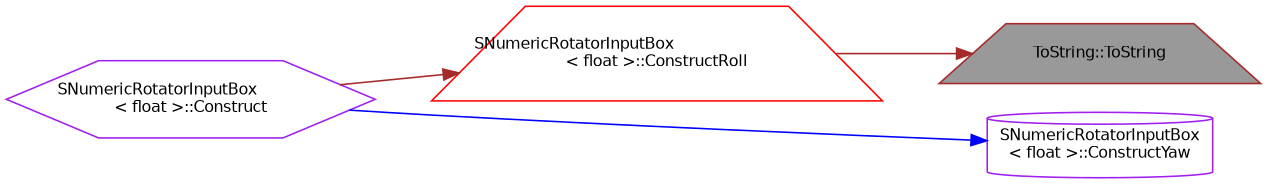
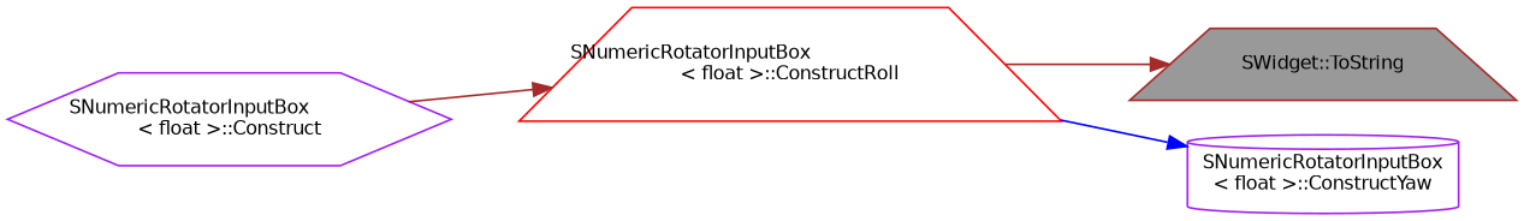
  digraph {
    rankdir=RL
    node [color=purple fillcolor=white fontname=Helvetica fontsize=10 shape=trapezium style=filled]
    edge [color=brown dir=back fontname=Helvetica fontsize=10 labelfontname=Helvetica labelfontsize=10 style=solid]
-   n1 [color=brown fillcolor=grey60 fontcolor=black height=0.2 label="ToString::ToString" width=0.4]
+   n1 [color=brown fillcolor=grey60 fontcolor=black height=0.2 label="SWidget::ToString" width=0.4]
    n2 [color=red height=0.2 label="SNumericRotatorInputBox\l\< float \>::ConstructRoll" width=0.4]
    n3 [height=0.2 label="SNumericRotatorInputBox\l\< float \>::Construct" shape=hexagon width=0.4]
    n4 [height=0.2 label="SNumericRotatorInputBox\l\< float \>::ConstructYaw" shape=cylinder width=0.4]
    n1 -> n2
    n2 -> n3
-   n4 -> n3 [color=blue]
+   n4 -> n2 [color=blue]
  }
